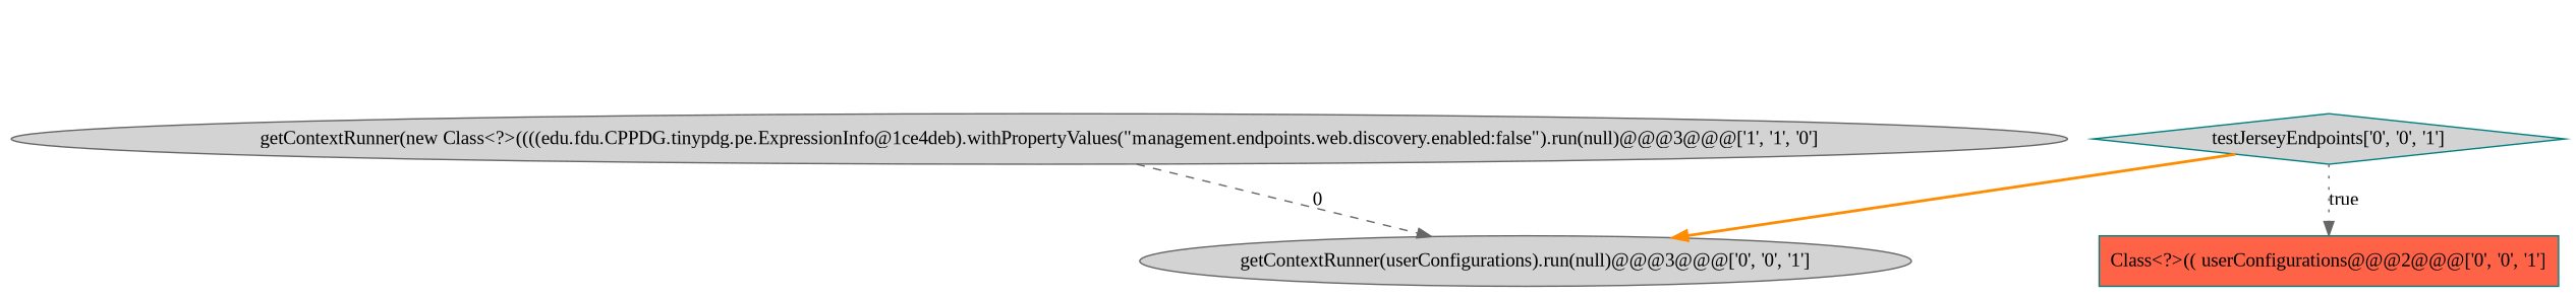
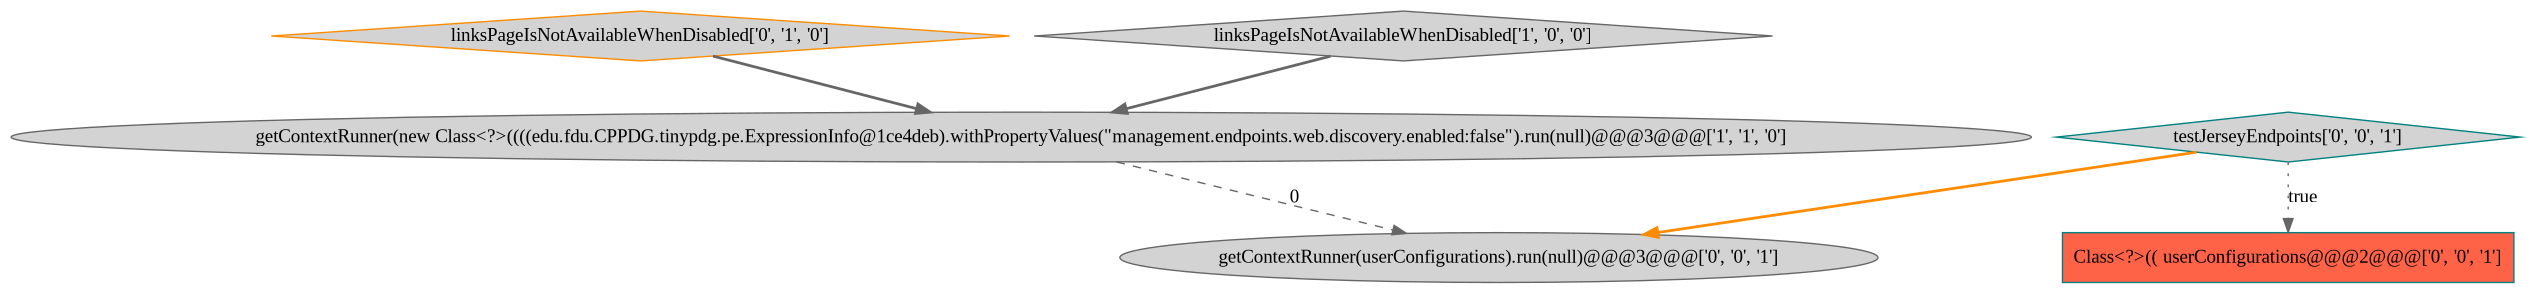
  digraph {
    fontname="Liberation Serif"
    node [color=gray40 fillcolor=lightgray fontname="Liberation Serif" shape=diamond style=filled]
    edge [color=gray40 fontname="Liberation Serif" style=bold]
+   n1 [color=darkorange label="linksPageIsNotAvailableWhenDisabled['0', '1', '0']"]
    n2 [label="getContextRunner(new Class<?>((((edu.fdu.CPPDG.tinypdg.pe.ExpressionInfo@1ce4deb).withPropertyValues(\"management.endpoints.web.discovery.enabled:false\").run(null)@@@3@@@['1', '1', '0']" shape=ellipse]
    n3 [label="getContextRunner(userConfigurations).run(null)@@@3@@@['0', '0', '1']" shape=ellipse]
    n4 [color=teal label="testJerseyEndpoints['0', '0', '1']"]
    n5 [color=teal fillcolor=tomato label="Class<?>(( userConfigurations@@@2@@@['0', '0', '1']" shape=box]
+   n6 [label="linksPageIsNotAvailableWhenDisabled['1', '0', '0']"]
+   n1 -> n2
    n2 -> n3 [label=0 style=dashed]
    n4 -> n3 [color=darkorange]
    n4 -> n5 [label=true style=dotted]
+   n6 -> n2
  }
